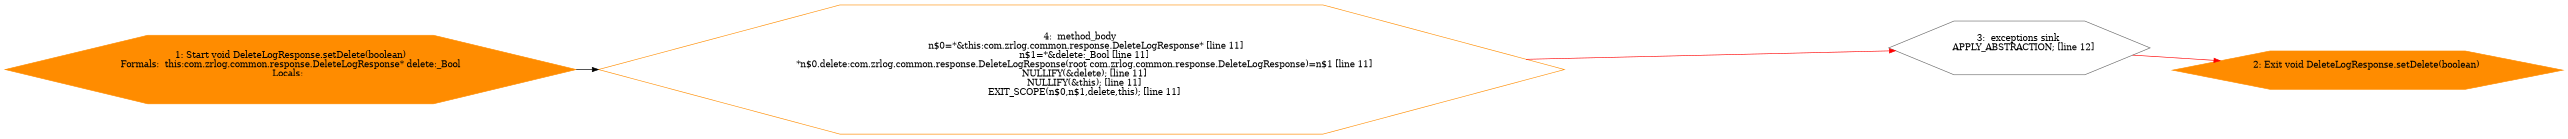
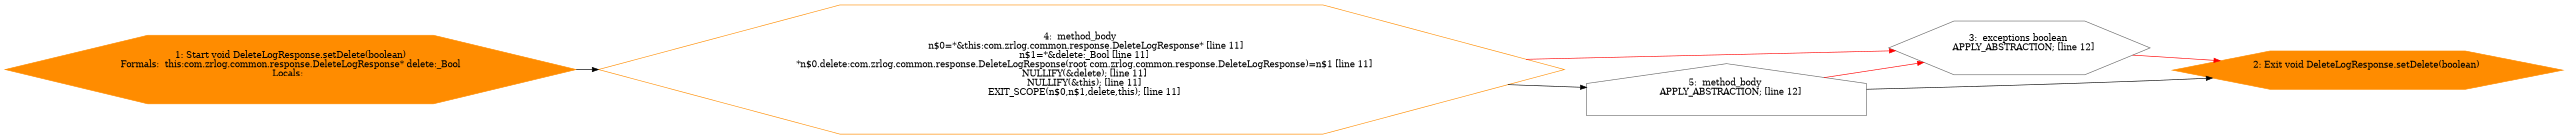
  digraph {
    rankdir=LR
    node [color=darkorange shape=hexagon]
    n1 [label="1: Start void DeleteLogResponse.setDelete(boolean)\nFormals:  this:com.zrlog.common.response.DeleteLogResponse* delete:_Bool\nLocals:  \n  " style=filled]
    n2 [label="4:  method_body \n   n$0=*&this:com.zrlog.common.response.DeleteLogResponse* [line 11]\n  n$1=*&delete:_Bool [line 11]\n  *n$0.delete:com.zrlog.common.response.DeleteLogResponse(root com.zrlog.common.response.DeleteLogResponse)=n$1 [line 11]\n  NULLIFY(&delete); [line 11]\n  NULLIFY(&this); [line 11]\n  EXIT_SCOPE(n$0,n$1,delete,this); [line 11]\n "]
-   n3 [color=gray40 label="3:  exceptions sink \n   APPLY_ABSTRACTION; [line 12]\n "]
+   n3 [color=gray40 label="3:  exceptions boolean \n   APPLY_ABSTRACTION; [line 12]\n "]
+   n4 [color=gray40 label="5:  method_body \n   APPLY_ABSTRACTION; [line 12]\n " shape=house]
    n5 [label="2: Exit void DeleteLogResponse.setDelete(boolean) \n  " style=filled]
    n1 -> n2
    n2 -> n3 [color=red]
+   n2 -> n4
    n3 -> n5 [color=red]
+   n4 -> n3 [color=red]
+   n4 -> n5
  }
